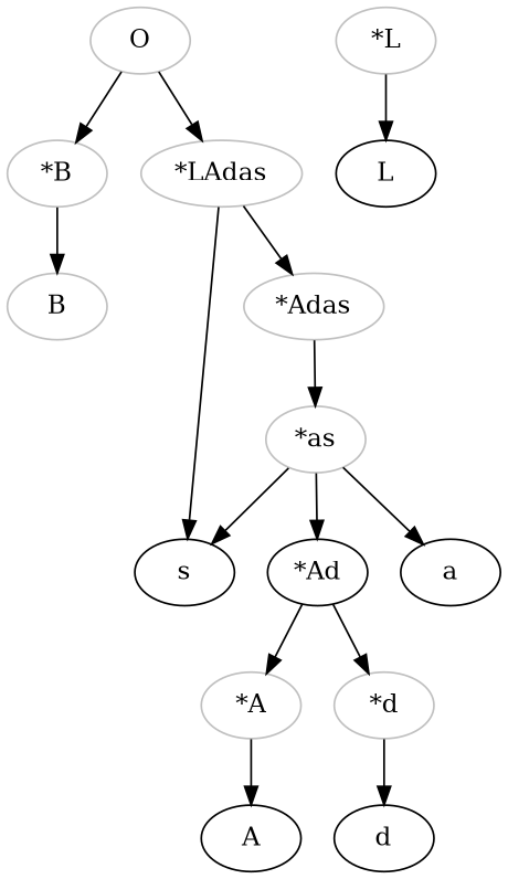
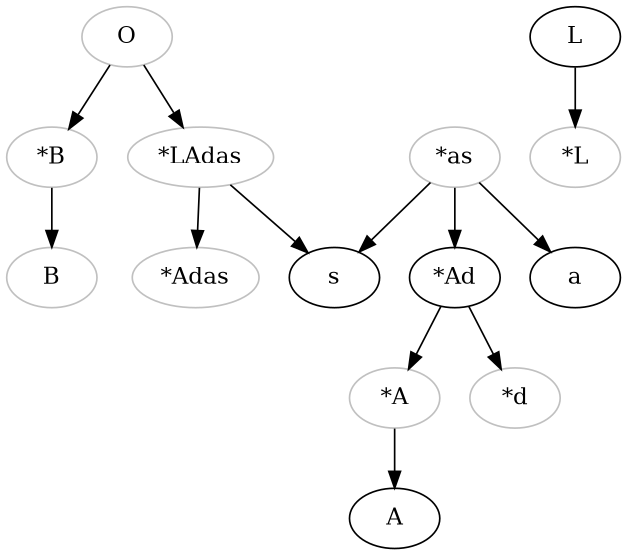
  digraph {
    node [color=grey]
    n1 [label="*B"]
    O
    n3 [label="*LAdas"]
    B
    n5 [label="*Adas"]
    s [color=""]
    n7 [label="*as"]
    n8 [label="*L"]
    L [color=""]
    n10 [color=black label="*Ad"]
    n11 [label="*A"]
    n12 [label="*d"]
    a [color=""]
    A [color=""]
-   d [color=""]
    n1 -> B
    O -> n1
    O -> n3
    n3 -> n5
    n3 -> s
-   n5 -> n7
    n7 -> s
    n7 -> n10
    n7 -> a
-   n8 -> L
+   L -> n8
    n10 -> n11
    n10 -> n12
    n11 -> A
-   n12 -> d
  }
